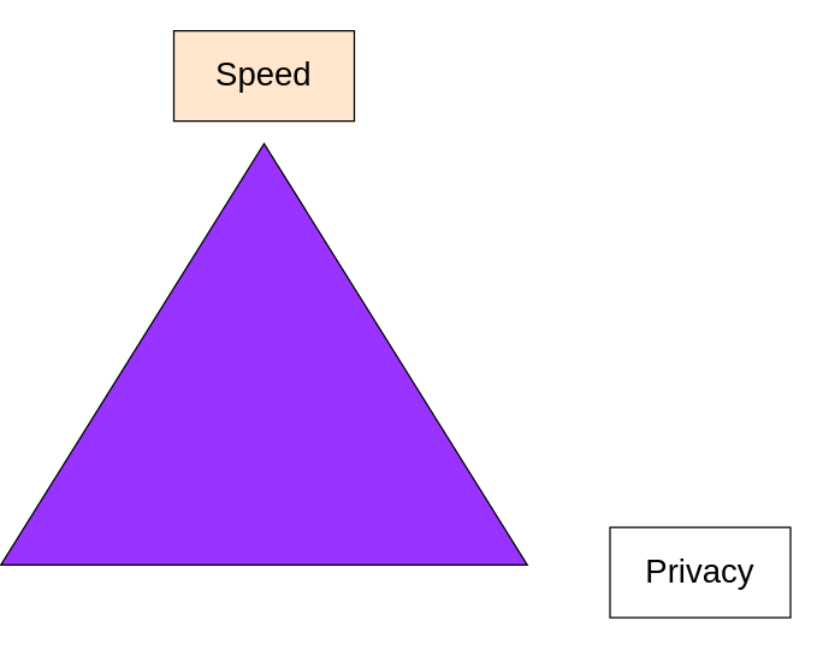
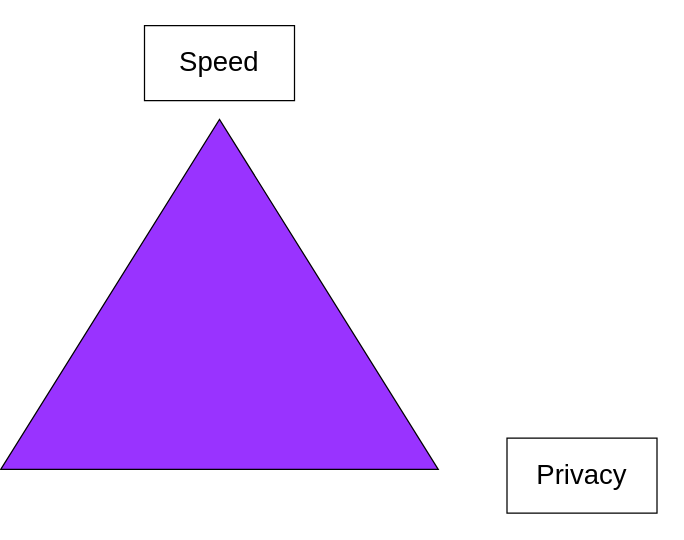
  <mxCell id="0" />
  <mxCell id="1" parent="0" />
  <mxCell id="2" value="" style="triangle;whiteSpace=wrap;html=1;rotation=-90;fillColor=#9933FF;" vertex="1" parent="1"><mxGeometry x="20" y="60" width="280" height="350" as="geometry" /></mxCell>
  <mxCell id="3" value="&lt;font style=&quot;font-size: 22px;&quot;&gt;Privacy&lt;/font&gt;" style="whiteSpace=wrap;html=1;" vertex="1" parent="1"><mxGeometry x="390" y="350" width="120" height="60" as="geometry" /></mxCell>
- <mxCell id="4" value="&lt;font style=&quot;font-size: 22px;&quot;&gt;Speed&lt;/font&gt;" style="whiteSpace=wrap;html=1;fillColor=#ffe6cc;" vertex="1" parent="1"><mxGeometry x="100" y="20" width="120" height="60" as="geometry" /></mxCell>
+ <mxCell id="4" value="&lt;font style=&quot;font-size: 22px;&quot;&gt;Speed&lt;/font&gt;" style="whiteSpace=wrap;html=1;" vertex="1" parent="1"><mxGeometry x="100" y="20" width="120" height="60" as="geometry" /></mxCell>
